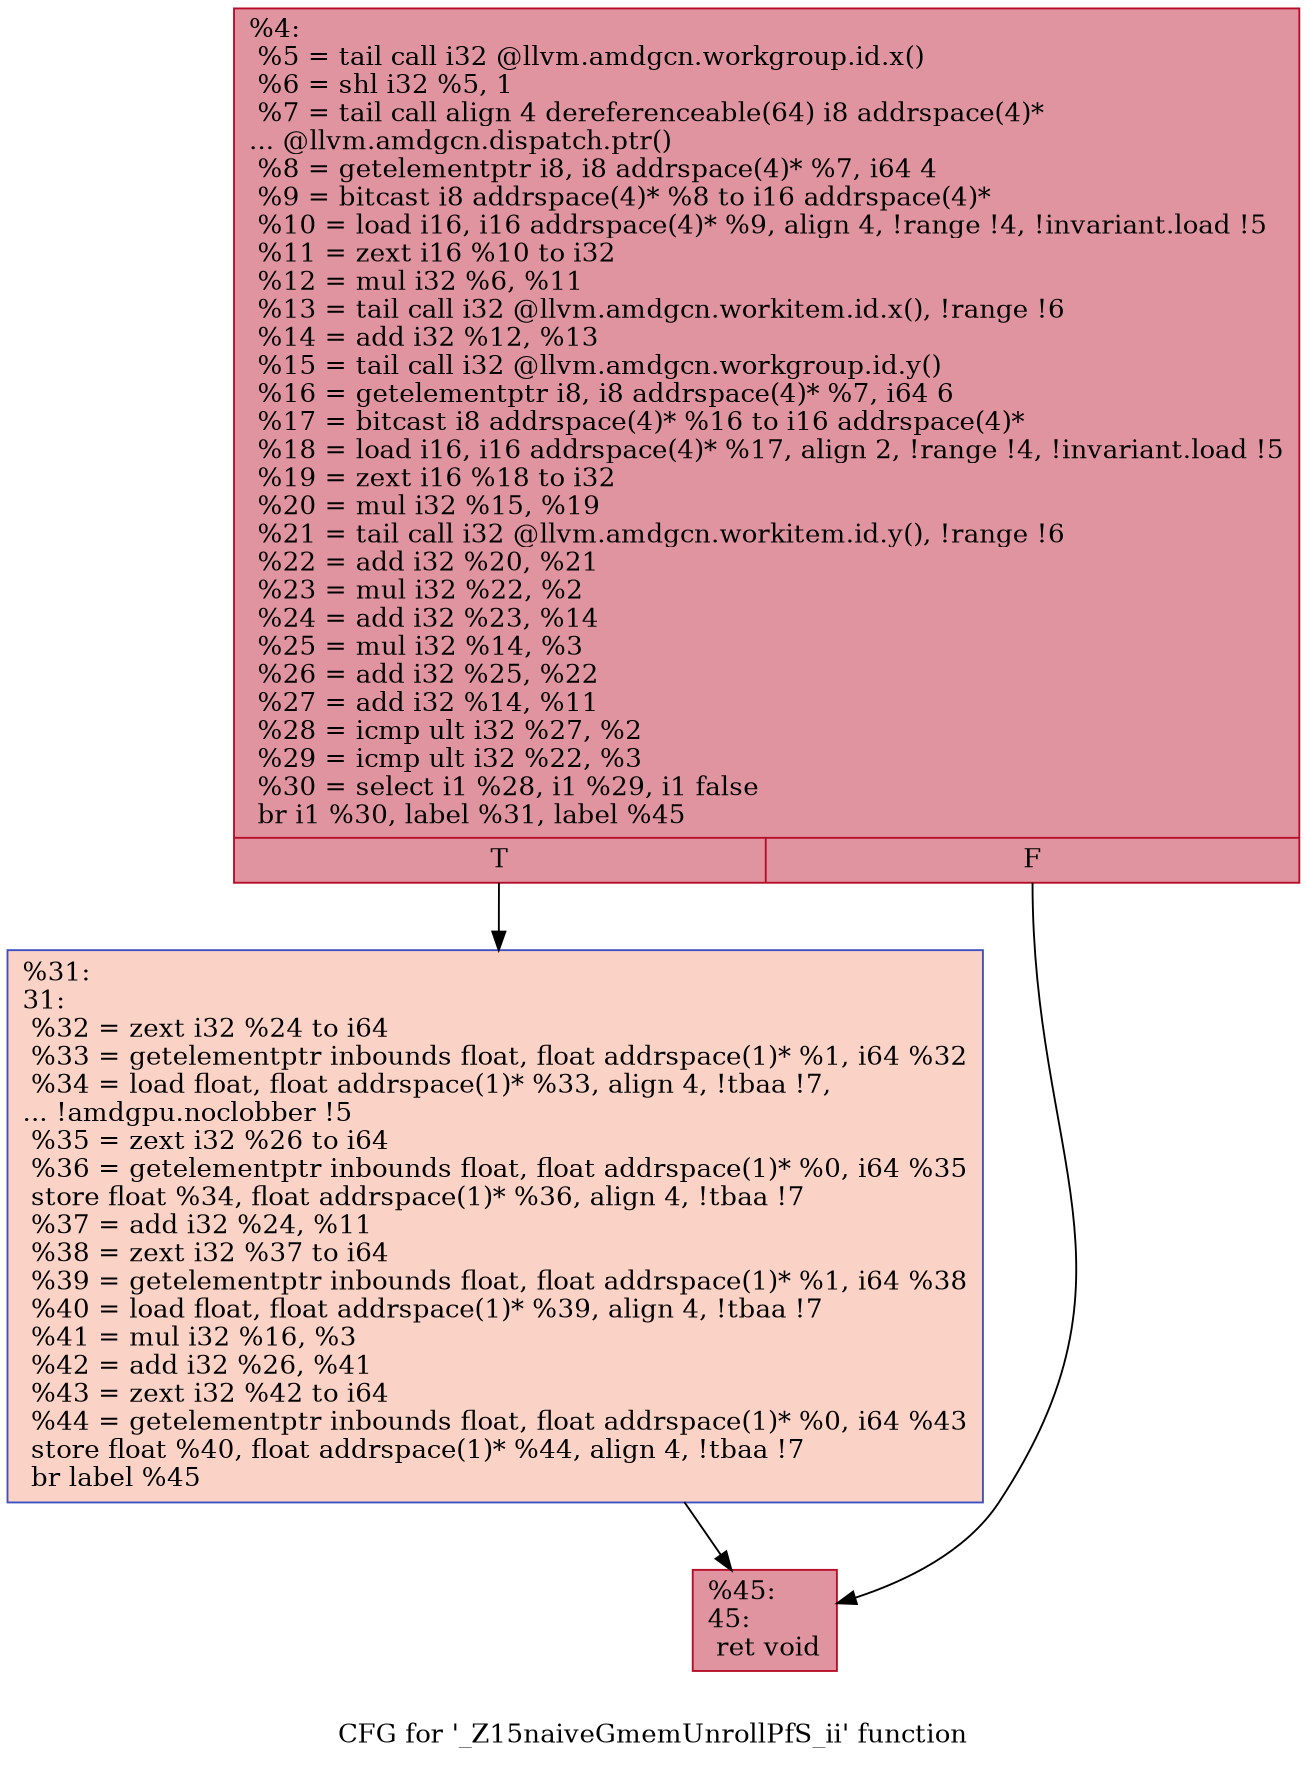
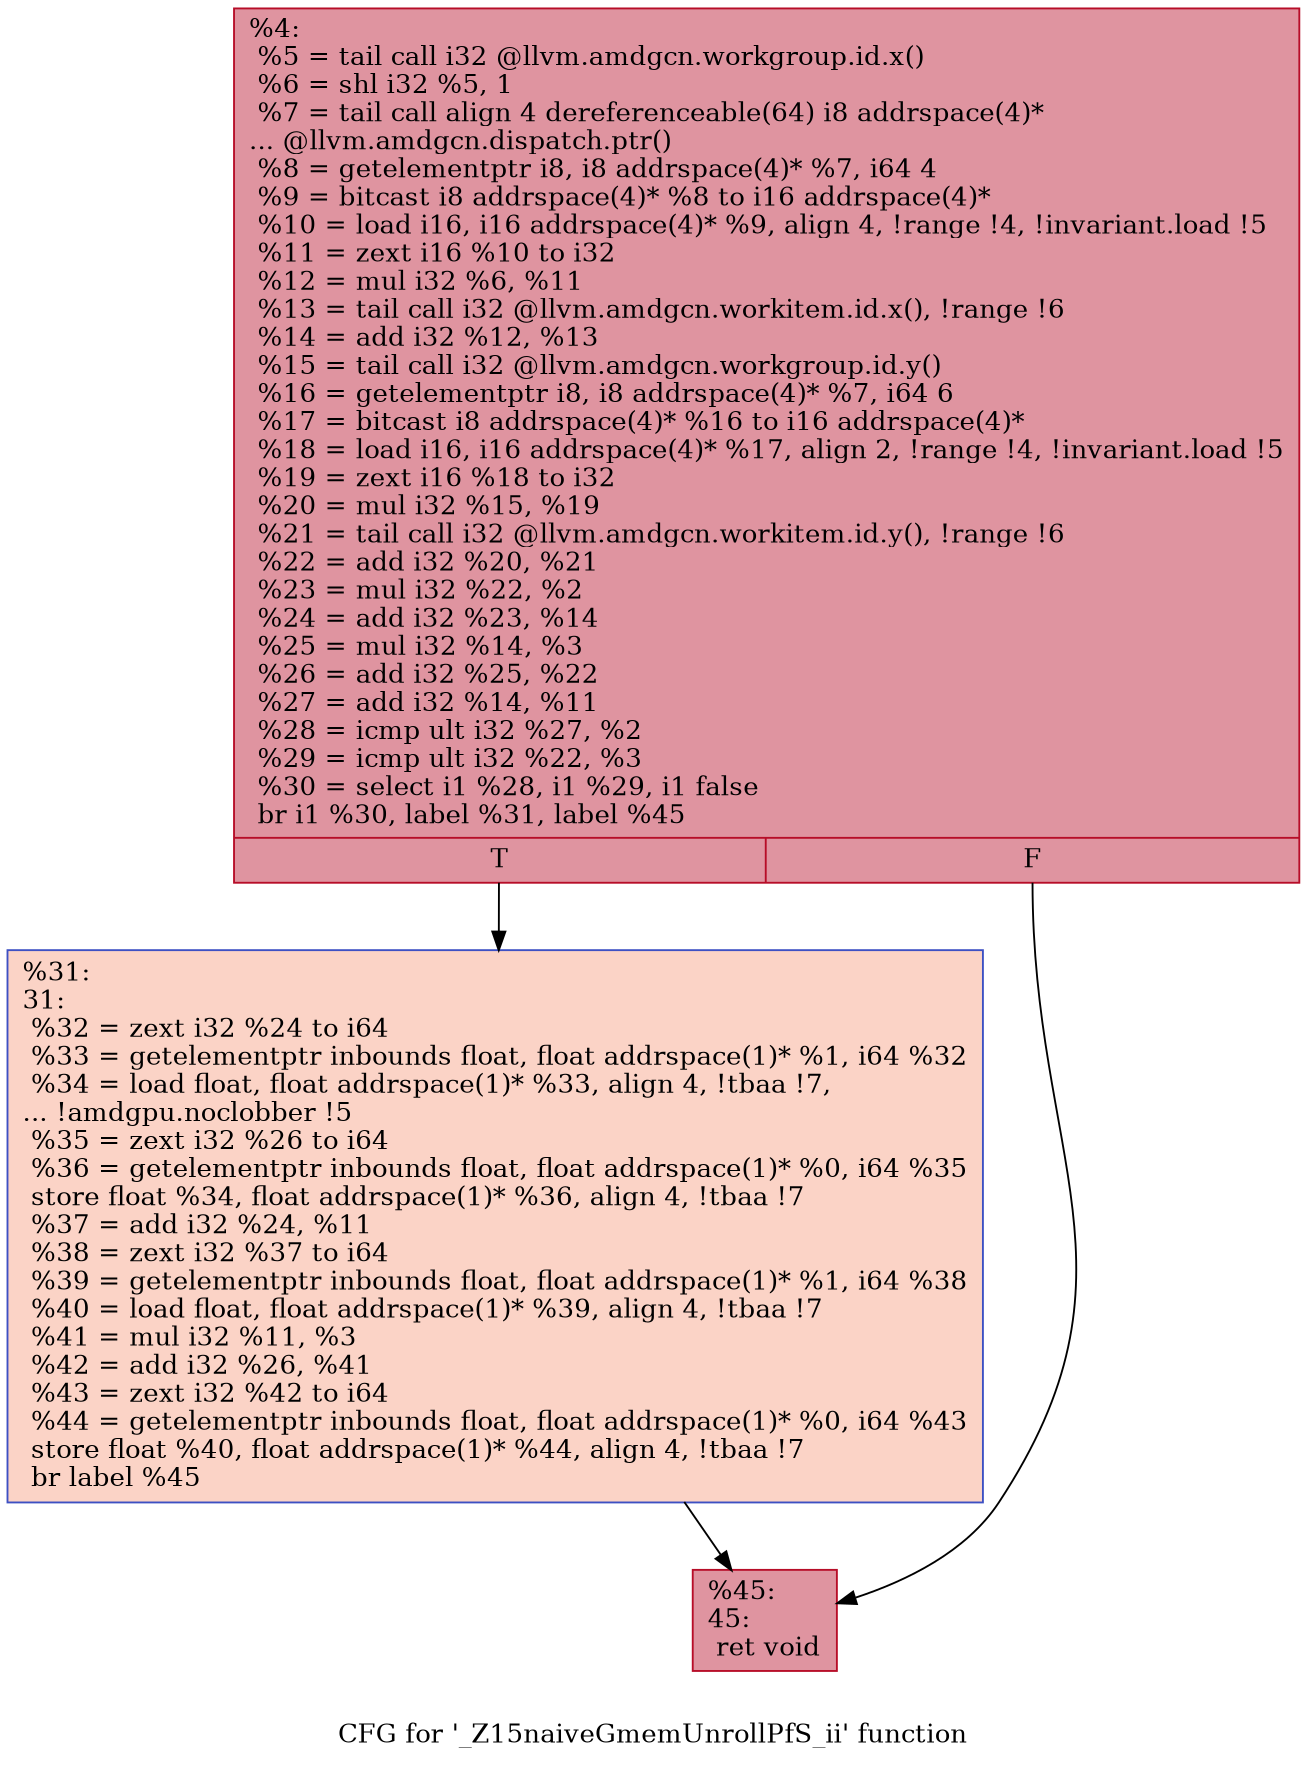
  digraph {
    label="CFG for '_Z15naiveGmemUnrollPfS_ii' function"
    node [color="#b70d28ff" fillcolor="#b70d2870" shape=record style=filled]
    n1 [label="{%4:\l  %5 = tail call i32 @llvm.amdgcn.workgroup.id.x()\l  %6 = shl i32 %5, 1\l  %7 = tail call align 4 dereferenceable(64) i8 addrspace(4)*\l... @llvm.amdgcn.dispatch.ptr()\l  %8 = getelementptr i8, i8 addrspace(4)* %7, i64 4\l  %9 = bitcast i8 addrspace(4)* %8 to i16 addrspace(4)*\l  %10 = load i16, i16 addrspace(4)* %9, align 4, !range !4, !invariant.load !5\l  %11 = zext i16 %10 to i32\l  %12 = mul i32 %6, %11\l  %13 = tail call i32 @llvm.amdgcn.workitem.id.x(), !range !6\l  %14 = add i32 %12, %13\l  %15 = tail call i32 @llvm.amdgcn.workgroup.id.y()\l  %16 = getelementptr i8, i8 addrspace(4)* %7, i64 6\l  %17 = bitcast i8 addrspace(4)* %16 to i16 addrspace(4)*\l  %18 = load i16, i16 addrspace(4)* %17, align 2, !range !4, !invariant.load !5\l  %19 = zext i16 %18 to i32\l  %20 = mul i32 %15, %19\l  %21 = tail call i32 @llvm.amdgcn.workitem.id.y(), !range !6\l  %22 = add i32 %20, %21\l  %23 = mul i32 %22, %2\l  %24 = add i32 %23, %14\l  %25 = mul i32 %14, %3\l  %26 = add i32 %25, %22\l  %27 = add i32 %14, %11\l  %28 = icmp ult i32 %27, %2\l  %29 = icmp ult i32 %22, %3\l  %30 = select i1 %28, i1 %29, i1 false\l  br i1 %30, label %31, label %45\l|{<s0>T|<s1>F}}"]
-   n2 [color="#3d50c3ff" fillcolor="#f59c7d70" label="{%31:\l31:                                               \l  %32 = zext i32 %24 to i64\l  %33 = getelementptr inbounds float, float addrspace(1)* %1, i64 %32\l  %34 = load float, float addrspace(1)* %33, align 4, !tbaa !7,\l... !amdgpu.noclobber !5\l  %35 = zext i32 %26 to i64\l  %36 = getelementptr inbounds float, float addrspace(1)* %0, i64 %35\l  store float %34, float addrspace(1)* %36, align 4, !tbaa !7\l  %37 = add i32 %24, %11\l  %38 = zext i32 %37 to i64\l  %39 = getelementptr inbounds float, float addrspace(1)* %1, i64 %38\l  %40 = load float, float addrspace(1)* %39, align 4, !tbaa !7\l  %41 = mul i32 %16, %3\l  %42 = add i32 %26, %41\l  %43 = zext i32 %42 to i64\l  %44 = getelementptr inbounds float, float addrspace(1)* %0, i64 %43\l  store float %40, float addrspace(1)* %44, align 4, !tbaa !7\l  br label %45\l}"]
+   n2 [color="#3d50c3ff" fillcolor="#f59c7d70" label="{%31:\l31:                                               \l  %32 = zext i32 %24 to i64\l  %33 = getelementptr inbounds float, float addrspace(1)* %1, i64 %32\l  %34 = load float, float addrspace(1)* %33, align 4, !tbaa !7,\l... !amdgpu.noclobber !5\l  %35 = zext i32 %26 to i64\l  %36 = getelementptr inbounds float, float addrspace(1)* %0, i64 %35\l  store float %34, float addrspace(1)* %36, align 4, !tbaa !7\l  %37 = add i32 %24, %11\l  %38 = zext i32 %37 to i64\l  %39 = getelementptr inbounds float, float addrspace(1)* %1, i64 %38\l  %40 = load float, float addrspace(1)* %39, align 4, !tbaa !7\l  %41 = mul i32 %11, %3\l  %42 = add i32 %26, %41\l  %43 = zext i32 %42 to i64\l  %44 = getelementptr inbounds float, float addrspace(1)* %0, i64 %43\l  store float %40, float addrspace(1)* %44, align 4, !tbaa !7\l  br label %45\l}"]
    n3 [label="{%45:\l45:                                               \l  ret void\l}"]
    n1 -> n2 [tailport=s0]
    n1 -> n3 [tailport=s1]
    n2 -> n3
  }
